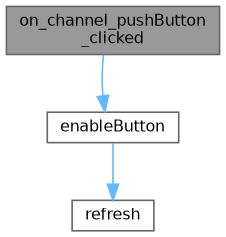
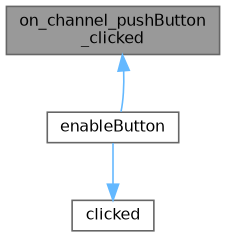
  digraph {
    fontname="DejaVu Sans"
    rankdir=TB
    node [color=grey40 fillcolor=white fontname="DejaVu Sans" fontsize=10 shape=box style=filled]
    edge [color=steelblue1 fontname="DejaVu Sans" fontsize=10 labelfontname=Helvetica labelfontsize=10 style=solid]
    n1 [color=gray40 fillcolor=grey60 fontcolor=black height=0.2 label="on_channel_pushButton\l_clicked" width=0.4]
    n2 [height=0.2 label=enableButton width=0.4]
-   n3 [height=0.2 label=refresh width=0.4]
-   n1 -> n2
+   n3 [height=0.2 label=clicked width=0.4]
+   n2 -> n1
    n2 -> n3
  }
